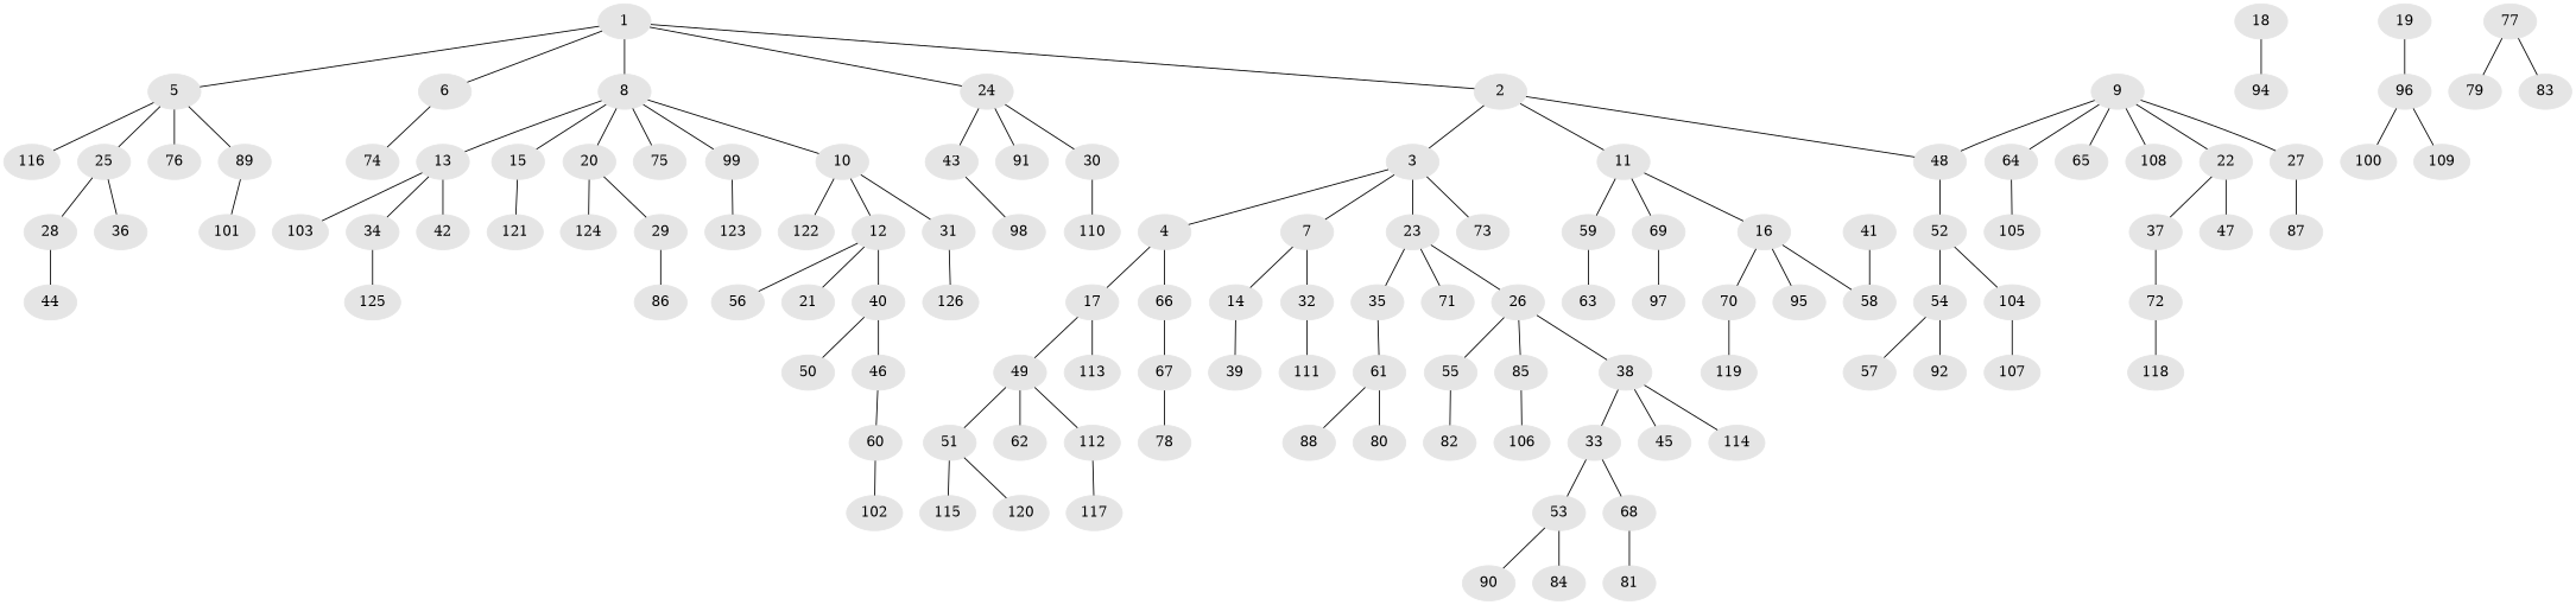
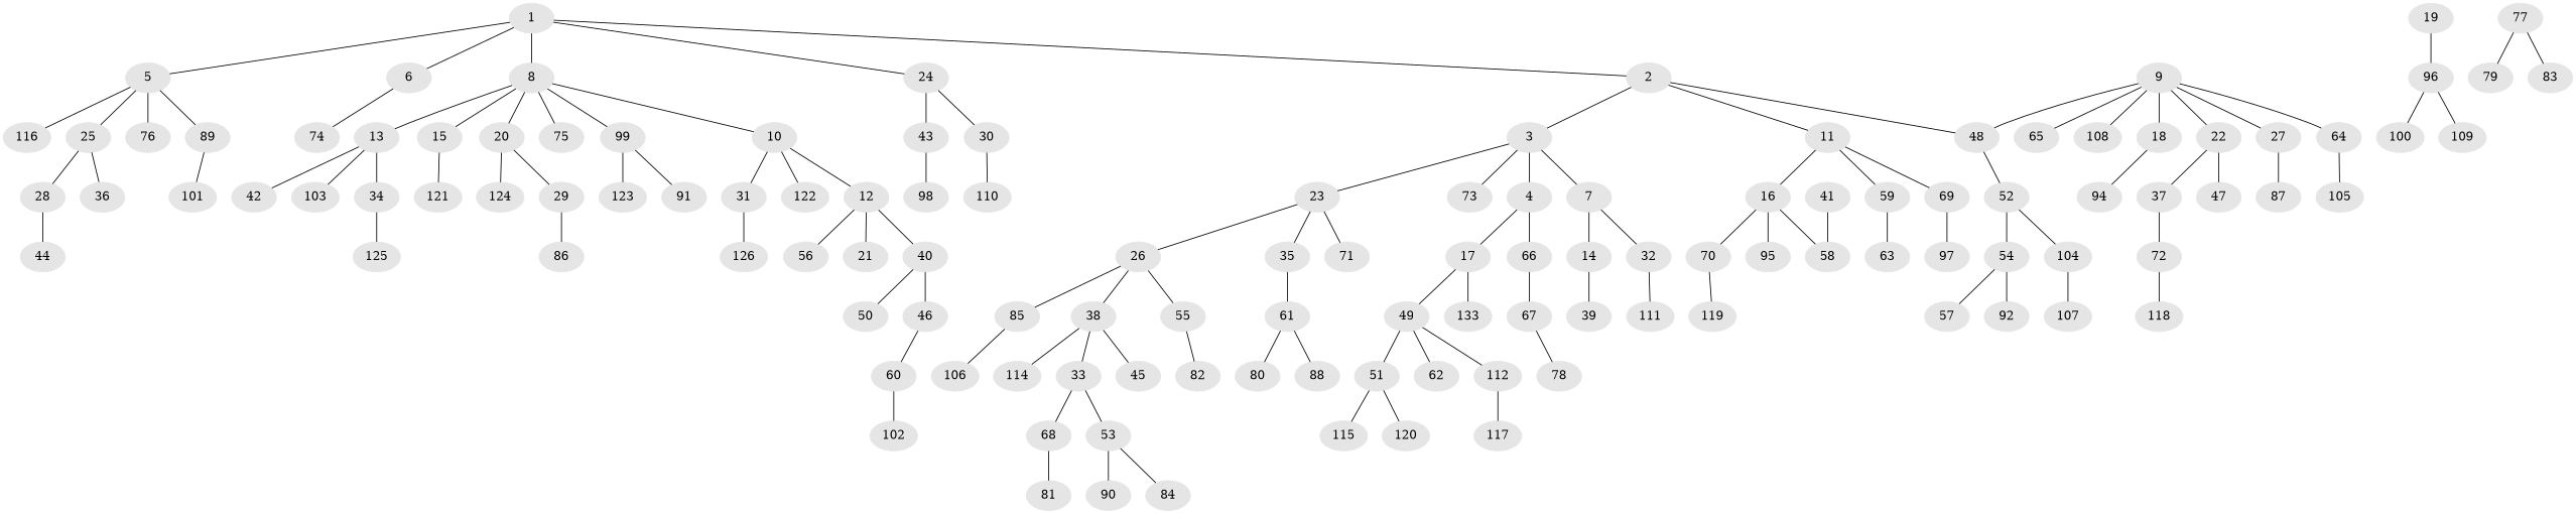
  graph {
    node [color=gray90 style=filled]
    1
    2
    5
    6
    8
    24
    3
    11
    48
    25
    76
    89
    116
    74
    10
    13
    15
    20
    75
    99
    30
    43
    91
    4
    7
    23
    73
    9
    18
    22
    27
    64
    65
    108
    16
    59
    69
    17
    66
    14
    32
    26
    35
    71
    49
-   113
+   113 [label=133]
    67
    28
    36
    101
    39
    111
    12
    31
    122
    34
    42
    103
    121
    29
    124
    123
    94
    37
    47
    87
    52
    105
    21
    40
    56
    19
    96
    126
    70
    95
    58
    63
    97
    46
    50
    125
    41
    119
    51
    62
    112
    100
    109
    86
    72
    38
    55
    85
    61
    110
    98
    44
    77
    79
    83
    33
    53
    68
    45
    114
    82
    106
    84
    90
    81
    80
    88
    118
    60
    102
    54
    104
    115
    120
    117
    57
    92
    107
    78
    1 -- 2
    1 -- 5
    1 -- 6
    1 -- 8
    1 -- 24
    2 -- 3
    2 -- 11
    2 -- 48
    5 -- 25
    5 -- 76
    5 -- 89
    5 -- 116
    6 -- 74
    8 -- 10
    8 -- 13
    8 -- 15
    8 -- 20
    8 -- 75
    8 -- 99
    24 -- 30
    24 -- 43
-   24 -- 91
+   99 -- 91
    3 -- 4
    3 -- 7
    3 -- 23
    3 -- 73
    11 -- 16
    11 -- 59
    11 -- 69
    48 -- 52
    25 -- 28
    25 -- 36
    89 -- 101
    10 -- 12
    10 -- 31
    10 -- 122
    13 -- 34
    13 -- 42
    13 -- 103
    15 -- 121
    20 -- 29
    20 -- 124
    99 -- 123
    30 -- 110
    43 -- 98
    4 -- 17
    4 -- 66
    7 -- 14
    7 -- 32
    23 -- 26
    23 -- 35
    23 -- 71
    9 -- 48
+   9 -- 18
    9 -- 22
    9 -- 27
    9 -- 64
    9 -- 65
    9 -- 108
    18 -- 94
    22 -- 37
    22 -- 47
    27 -- 87
    64 -- 105
    16 -- 70
    16 -- 95
    16 -- 58
    59 -- 63
    69 -- 97
    17 -- 49
    17 -- 113
    66 -- 67
    14 -- 39
    32 -- 111
    26 -- 38
    26 -- 55
    26 -- 85
    35 -- 61
    49 -- 51
    49 -- 62
    49 -- 112
    67 -- 78
    28 -- 44
    12 -- 21
    12 -- 40
    12 -- 56
    31 -- 126
    34 -- 125
    29 -- 86
    37 -- 72
    52 -- 54
    52 -- 104
    40 -- 46
    40 -- 50
    19 -- 96
    96 -- 100
    96 -- 109
    70 -- 119
    46 -- 60
    41 -- 58
    51 -- 115
    51 -- 120
    112 -- 117
    72 -- 118
    38 -- 33
    38 -- 45
    38 -- 114
    55 -- 82
    85 -- 106
    61 -- 80
    61 -- 88
    77 -- 79
    77 -- 83
    33 -- 53
    33 -- 68
    53 -- 84
    53 -- 90
    68 -- 81
    60 -- 102
    54 -- 57
    54 -- 92
    104 -- 107
  }
